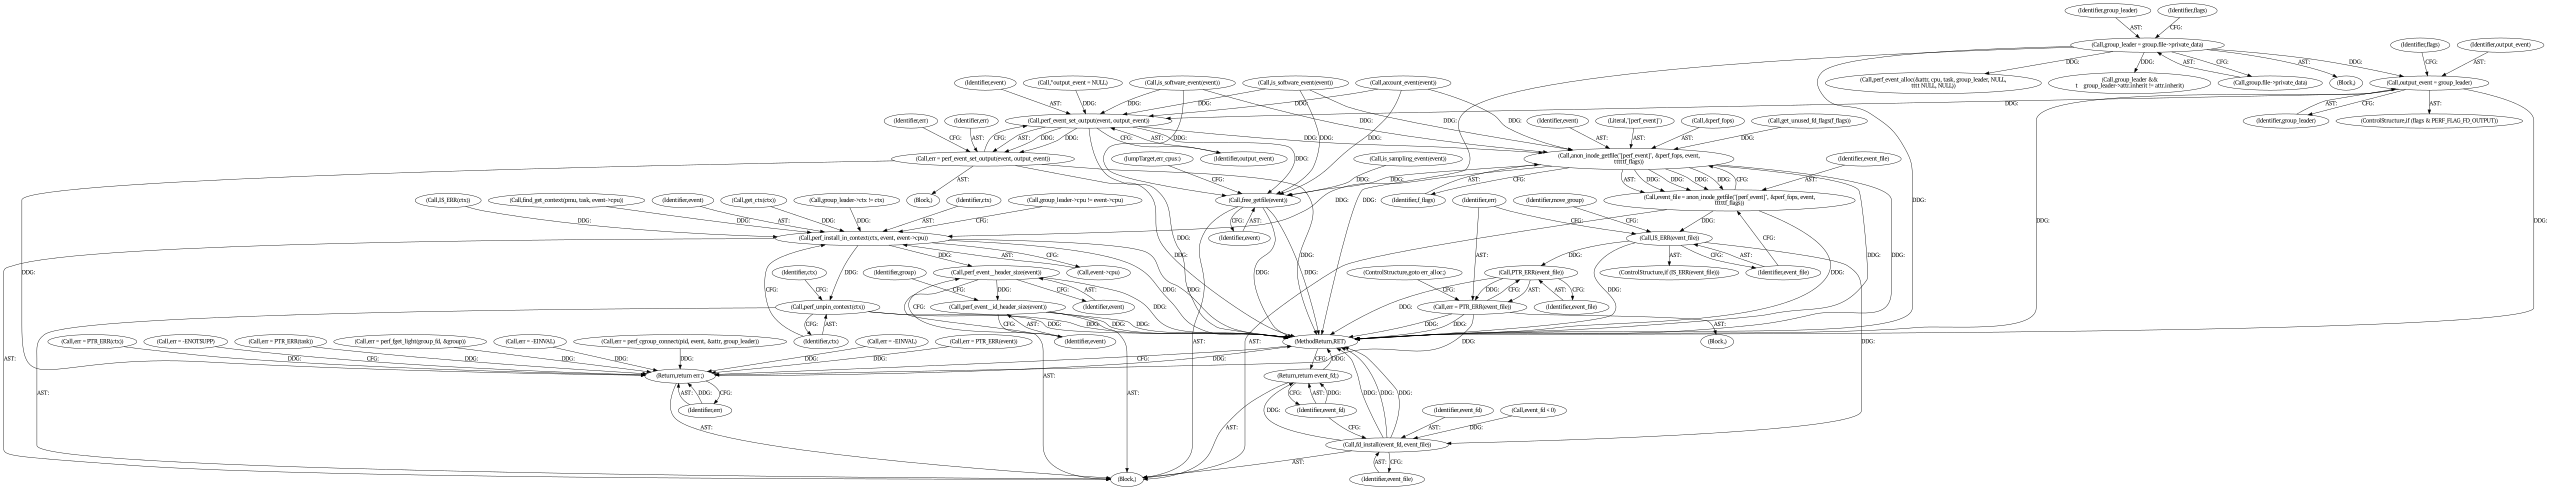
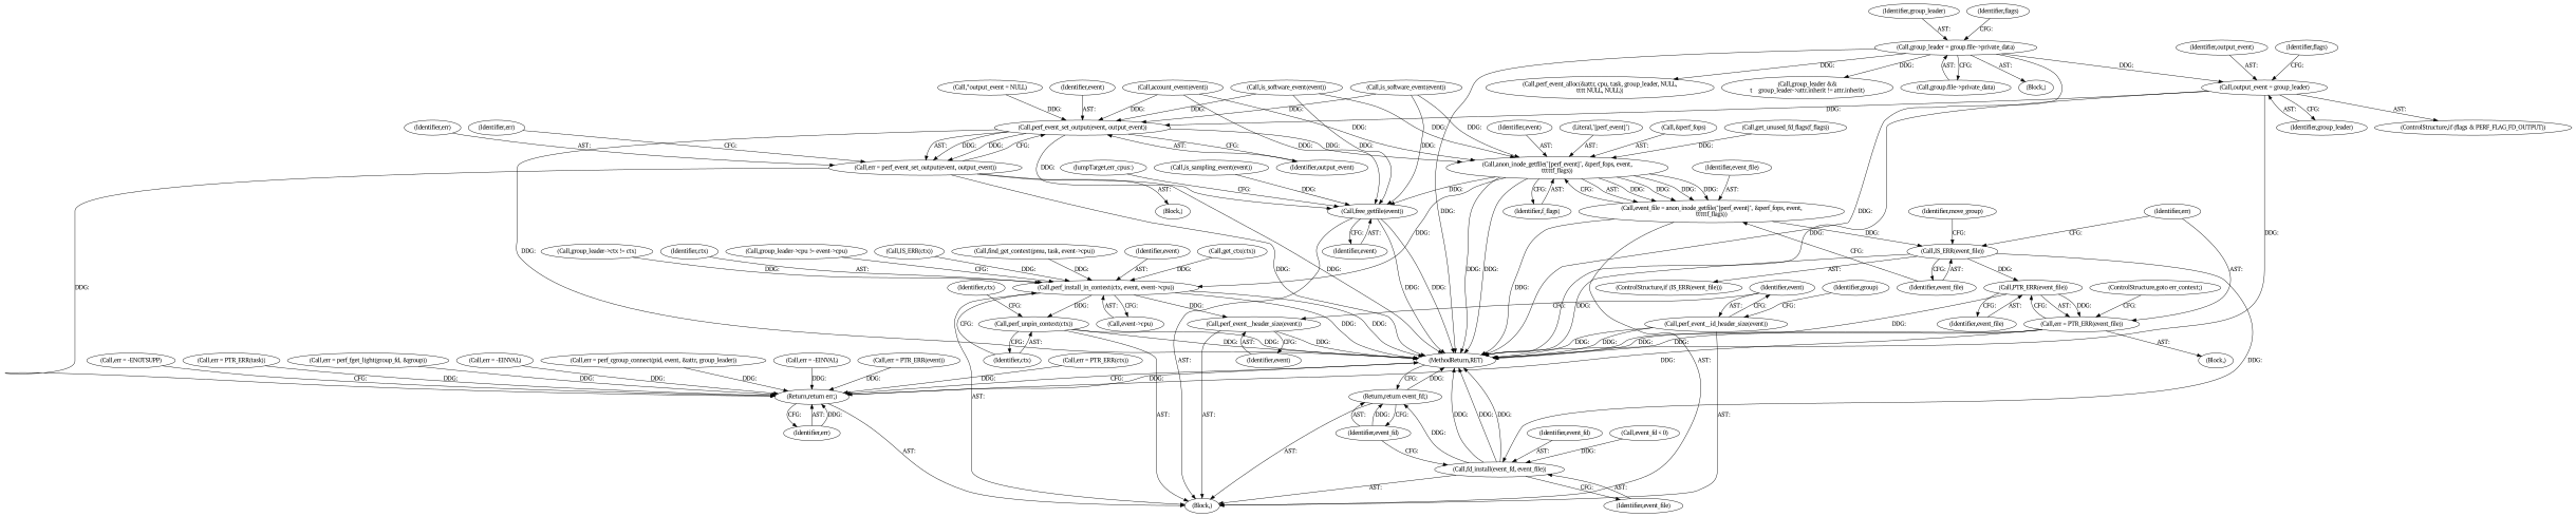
  digraph {
    fontname="PT Serif"
    node [fontname="PT Serif"]
    edge [fontname="PT Serif"]
    n1 [label="(Call,output_event = group_leader)"]
    n2 [label="(Call,perf_event_set_output(event, output_event))"]
    n3 [label="(MethodReturn,RET)"]
    n4 [label="(ControlStructure,if (flags & PERF_FLAG_FD_OUTPUT))"]
    n5 [label="(Identifier,group_leader)"]
    n6 [label="(Call,err = perf_event_set_output(event, output_event))"]
    n7 [label="(Call,anon_inode_getfile(\"[perf_event]\", &perf_fops, event,\n\t\t\t\t\tf_flags))"]
    n8 [label="(Call,free_getfile(event))"]
    n9 [label="(Identifier,output_event)"]
    n10 [label="(Return,return err;)"]
    n11 [label="(Return,return event_fd;)"]
    n12 [label="(Call,group_leader = group.file->private_data)"]
    n13 [label="(Call,perf_event_alloc(&attr, cpu, task, group_leader, NULL,\n\t\t\t\t NULL, NULL))"]
    n14 [label="(Call,group_leader &&\n\t    group_leader->attr.inherit != attr.inherit)"]
    n15 [label="(Call,group.file->private_data)"]
    n16 [label="(Block,)"]
    n17 [label="(Block,)"]
    n18 [label="(Call,event_file = anon_inode_getfile(\"[perf_event]\", &perf_fops, event,\n\t\t\t\t\tf_flags))"]
    n19 [label="(Call,perf_install_in_context(ctx, event, event->cpu))"]
    n20 [label="(Identifier,f_flags)"]
    n21 [label="(Block,)"]
    n22 [label="(Identifier,event)"]
    n23 [label="(Identifier,err)"]
    n24 [label="(Call,IS_ERR(event_file))"]
    n25 [label="(Call,perf_unpin_context(ctx))"]
    n26 [label="(Call,perf_event__header_size(event))"]
    n27 [label="(Call,event->cpu)"]
    n28 [label="(Call,PTR_ERR(event_file))"]
    n29 [label="(Call,fd_install(event_fd, event_file))"]
    n30 [label="(ControlStructure,if (IS_ERR(event_file)))"]
    n31 [label="(Identifier,event_file)"]
    n32 [label="(Call,err = PTR_ERR(event_file))"]
    n33 [label="(Identifier,event_file)"]
    n34 [label="(Identifier,event_file)"]
    n35 [label="(Block,)"]
    n36 [label="(Identifier,event_fd)"]
    n37 [label="(Identifier,ctx)"]
    n38 [label="(Call,perf_event__id_header_size(event))"]
    n39 [label="(Identifier,event)"]
    n40 [label="(Identifier,event)"]
    n41 [label="(Identifier,group_leader)"]
    n42 [label="(Call,IS_ERR(ctx))"]
    n43 [label="(Identifier,move_group)"]
    n44 [label="(Call,find_get_context(pmu, task, event->cpu))"]
    n45 [label="(Call,err = PTR_ERR(ctx))"]
    n46 [label="(Call,err = -ENOTSUPP)"]
    n47 [label="(Identifier,flags)"]
    n48 [label="(Identifier,event_file)"]
    n49 [label="(Identifier,err)"]
    n50 [label="(Call,err = PTR_ERR(task))"]
    n51 [label="(Identifier,event)"]
    n52 [label="(Call,get_ctx(ctx))"]
    n53 [label="(Call,group_leader->ctx != ctx)"]
    n54 [label="(Call,is_software_event(event))"]
    n55 [label="(Call,account_event(event))"]
    n56 [label="(Identifier,event)"]
    n57 [label="(Identifier,err)"]
    n58 [label="(Identifier,err)"]
    n59 [label="(JumpTarget,err_cpus:)"]
    n60 [label="(Identifier,output_event)"]
    n61 [label="(Identifier,event)"]
    n62 [label="(Call,err = perf_fget_light(group_fd, &group))"]
    n63 [label="(Call,err = -EINVAL)"]
    n64 [label="(Literal,\"[perf_event]\")"]
    n65 [label="(Identifier,event_fd)"]
    n66 [label="(Call,is_software_event(event))"]
    n67 [label="(Identifier,ctx)"]
    n68 [label="(Call,*output_event = NULL)"]
    n69 [label="(Call,event_fd < 0)"]
    n70 [label="(Identifier,flags)"]
    n71 [label="(Call,is_sampling_event(event))"]
    n72 [label="(Call,err = perf_cgroup_connect(pid, event, &attr, group_leader))"]
-   n73 [label="(ControlStructure,goto err_alloc;)"]
+   n73 [label="(ControlStructure,goto err_context;)"]
    n74 [label="(Identifier,ctx)"]
    n75 [label="(Call,err = -EINVAL)"]
    n76 [label="(Call,&perf_fops)"]
    n77 [label="(Call,err = PTR_ERR(event))"]
    n78 [label="(Call,group_leader->cpu != event->cpu)"]
    n79 [label="(Call,get_unused_fd_flags(f_flags))"]
    n80 [label="(Identifier,group)"]
    n1 -> n2 [label="DDG: "]
    n1 -> n3 [label="DDG: "]
    n1 -> n3 [label="DDG: "]
    n1 -> n4 [label="AST: "]
    n1 -> n5 [label="CFG: "]
    n2 -> n3 [label="DDG: "]
    n2 -> n6 [label="AST: "]
    n2 -> n6 [label="DDG: "]
    n2 -> n6 [label="DDG: "]
    n2 -> n7 [label="DDG: "]
    n2 -> n8 [label="DDG: "]
    n2 -> n9 [label="CFG: "]
    n3 -> n10 [label="CFG: "]
    n3 -> n11 [label="CFG: "]
    n5 -> n1 [label="AST: "]
    n6 -> n2 [label="CFG: "]
    n6 -> n3 [label="DDG: "]
    n6 -> n3 [label="DDG: "]
    n6 -> n10 [label="DDG: "]
    n6 -> n17 [label="AST: "]
    n7 -> n3 [label="DDG: "]
    n7 -> n3 [label="DDG: "]
    n7 -> n8 [label="DDG: "]
    n7 -> n18 [label="AST: "]
    n7 -> n18 [label="DDG: "]
    n7 -> n18 [label="DDG: "]
    n7 -> n18 [label="DDG: "]
    n7 -> n18 [label="DDG: "]
    n7 -> n19 [label="DDG: "]
    n7 -> n20 [label="CFG: "]
    n8 -> n3 [label="DDG: "]
    n8 -> n3 [label="DDG: "]
    n8 -> n21 [label="AST: "]
    n8 -> n22 [label="CFG: "]
    n9 -> n2 [label="AST: "]
    n10 -> n3 [label="DDG: "]
    n10 -> n21 [label="AST: "]
    n10 -> n23 [label="CFG: "]
    n11 -> n3 [label="DDG: "]
    n11 -> n21 [label="AST: "]
    n11 -> n36 [label="CFG: "]
    n12 -> n1 [label="DDG: "]
    n12 -> n3 [label="DDG: "]
    n12 -> n3 [label="DDG: "]
    n12 -> n13 [label="DDG: "]
    n12 -> n14 [label="DDG: "]
    n12 -> n15 [label="CFG: "]
    n12 -> n16 [label="AST: "]
    n15 -> n12 [label="AST: "]
    n18 -> n3 [label="DDG: "]
    n18 -> n7 [label="CFG: "]
    n18 -> n21 [label="AST: "]
    n18 -> n24 [label="DDG: "]
    n19 -> n3 [label="DDG: "]
    n19 -> n3 [label="DDG: "]
    n19 -> n21 [label="AST: "]
    n19 -> n25 [label="DDG: "]
    n19 -> n26 [label="DDG: "]
    n19 -> n27 [label="CFG: "]
    n20 -> n7 [label="AST: "]
    n22 -> n8 [label="AST: "]
    n23 -> n10 [label="AST: "]
    n23 -> n10 [label="DDG: "]
    n24 -> n3 [label="DDG: "]
    n24 -> n28 [label="DDG: "]
    n24 -> n29 [label="DDG: "]
    n24 -> n30 [label="AST: "]
    n24 -> n31 [label="CFG: "]
    n25 -> n3 [label="DDG: "]
    n25 -> n3 [label="DDG: "]
    n25 -> n21 [label="AST: "]
    n25 -> n37 [label="CFG: "]
    n26 -> n3 [label="DDG: "]
    n26 -> n21 [label="AST: "]
-   n26 -> n38 [label="DDG: "]
    n26 -> n39 [label="CFG: "]
    n27 -> n19 [label="AST: "]
    n28 -> n3 [label="DDG: "]
    n28 -> n32 [label="AST: "]
    n28 -> n32 [label="DDG: "]
    n28 -> n33 [label="CFG: "]
    n29 -> n3 [label="DDG: "]
    n29 -> n3 [label="DDG: "]
    n29 -> n3 [label="DDG: "]
    n29 -> n11 [label="DDG: "]
    n29 -> n21 [label="AST: "]
    n29 -> n34 [label="CFG: "]
    n31 -> n18 [label="CFG: "]
    n31 -> n24 [label="AST: "]
    n32 -> n3 [label="DDG: "]
    n32 -> n3 [label="DDG: "]
    n32 -> n10 [label="DDG: "]
    n32 -> n28 [label="CFG: "]
    n32 -> n35 [label="AST: "]
    n33 -> n28 [label="AST: "]
    n34 -> n29 [label="AST: "]
    n36 -> n11 [label="AST: "]
    n36 -> n11 [label="DDG: "]
    n36 -> n29 [label="CFG: "]
    n37 -> n19 [label="CFG: "]
    n37 -> n25 [label="AST: "]
    n38 -> n3 [label="DDG: "]
    n38 -> n3 [label="DDG: "]
    n38 -> n21 [label="AST: "]
    n38 -> n40 [label="CFG: "]
    n39 -> n26 [label="AST: "]
    n40 -> n26 [label="CFG: "]
    n40 -> n38 [label="AST: "]
    n41 -> n12 [label="AST: "]
    n42 -> n19 [label="DDG: "]
    n43 -> n24 [label="CFG: "]
    n44 -> n19 [label="DDG: "]
    n45 -> n10 [label="DDG: "]
    n46 -> n10 [label="CFG: "]
    n47 -> n12 [label="CFG: "]
    n48 -> n18 [label="AST: "]
    n49 -> n6 [label="AST: "]
    n50 -> n10 [label="DDG: "]
    n51 -> n19 [label="AST: "]
    n52 -> n19 [label="DDG: "]
    n53 -> n19 [label="DDG: "]
    n54 -> n2 [label="DDG: "]
    n54 -> n7 [label="DDG: "]
    n54 -> n8 [label="DDG: "]
    n55 -> n2 [label="DDG: "]
    n55 -> n7 [label="DDG: "]
    n55 -> n8 [label="DDG: "]
    n56 -> n2 [label="AST: "]
    n57 -> n6 [label="CFG: "]
    n58 -> n24 [label="CFG: "]
    n58 -> n32 [label="AST: "]
    n59 -> n8 [label="CFG: "]
    n60 -> n1 [label="AST: "]
    n61 -> n7 [label="AST: "]
    n62 -> n10 [label="DDG: "]
    n63 -> n10 [label="DDG: "]
    n64 -> n7 [label="AST: "]
    n65 -> n29 [label="AST: "]
    n66 -> n2 [label="DDG: "]
    n66 -> n7 [label="DDG: "]
    n66 -> n8 [label="DDG: "]
    n67 -> n19 [label="AST: "]
    n68 -> n2 [label="DDG: "]
    n69 -> n29 [label="DDG: "]
    n70 -> n1 [label="CFG: "]
    n71 -> n8 [label="DDG: "]
    n72 -> n10 [label="DDG: "]
    n73 -> n32 [label="CFG: "]
    n74 -> n25 [label="CFG: "]
    n75 -> n10 [label="DDG: "]
    n76 -> n7 [label="AST: "]
    n77 -> n10 [label="DDG: "]
    n78 -> n19 [label="CFG: "]
    n79 -> n7 [label="DDG: "]
    n80 -> n38 [label="CFG: "]
  }
